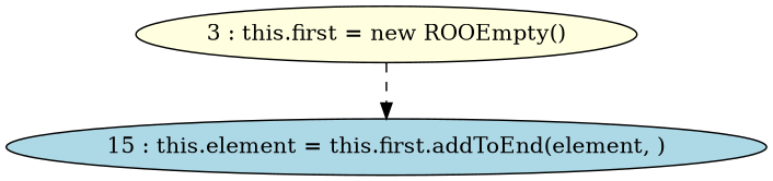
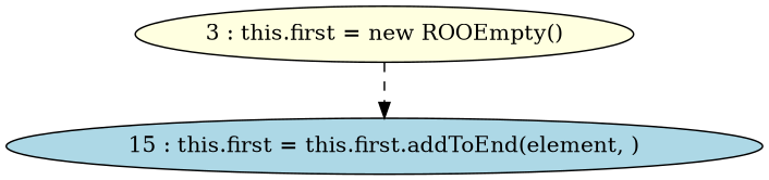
  digraph {
    node [style=filled]
    "3 : this.first = new ROOEmpty()" [fillcolor=lightyellow]
-   "15 : this.first = this.first.addToEnd(element, )" [fillcolor=lightblue label="15 : this.element = this.first.addToEnd(element, )"]
+   "15 : this.first = this.first.addToEnd(element, )" [fillcolor=lightblue]
    "3 : this.first = new ROOEmpty()" -> "15 : this.first = this.first.addToEnd(element, )" [style=dashed]
  }
